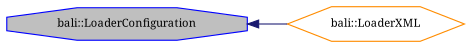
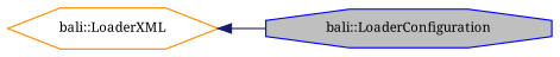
  digraph {
    rankdir=LR
    fontname="Noto Serif"
    node [fontname="Noto Serif" fontsize=10 style=filled]
    n1 [color=blue fillcolor=grey75 fontcolor=black height=0.2 label="bali::LoaderConfiguration" shape=octagon width=0.4]
    n2 [color=darkorange fillcolor=white height=0.2 label="bali::LoaderXML" shape=hexagon width=0.4]
-   n1 -> n2 [color=midnightblue dir=back fontname="Noto Serif" fontsize=10 labelfontname=Helvetica labelfontsize=10 style=solid]
+   n2 -> n1 [color=midnightblue dir=back fontname="Noto Serif" fontsize=10 labelfontname=Helvetica labelfontsize=10 style=solid]
  }
